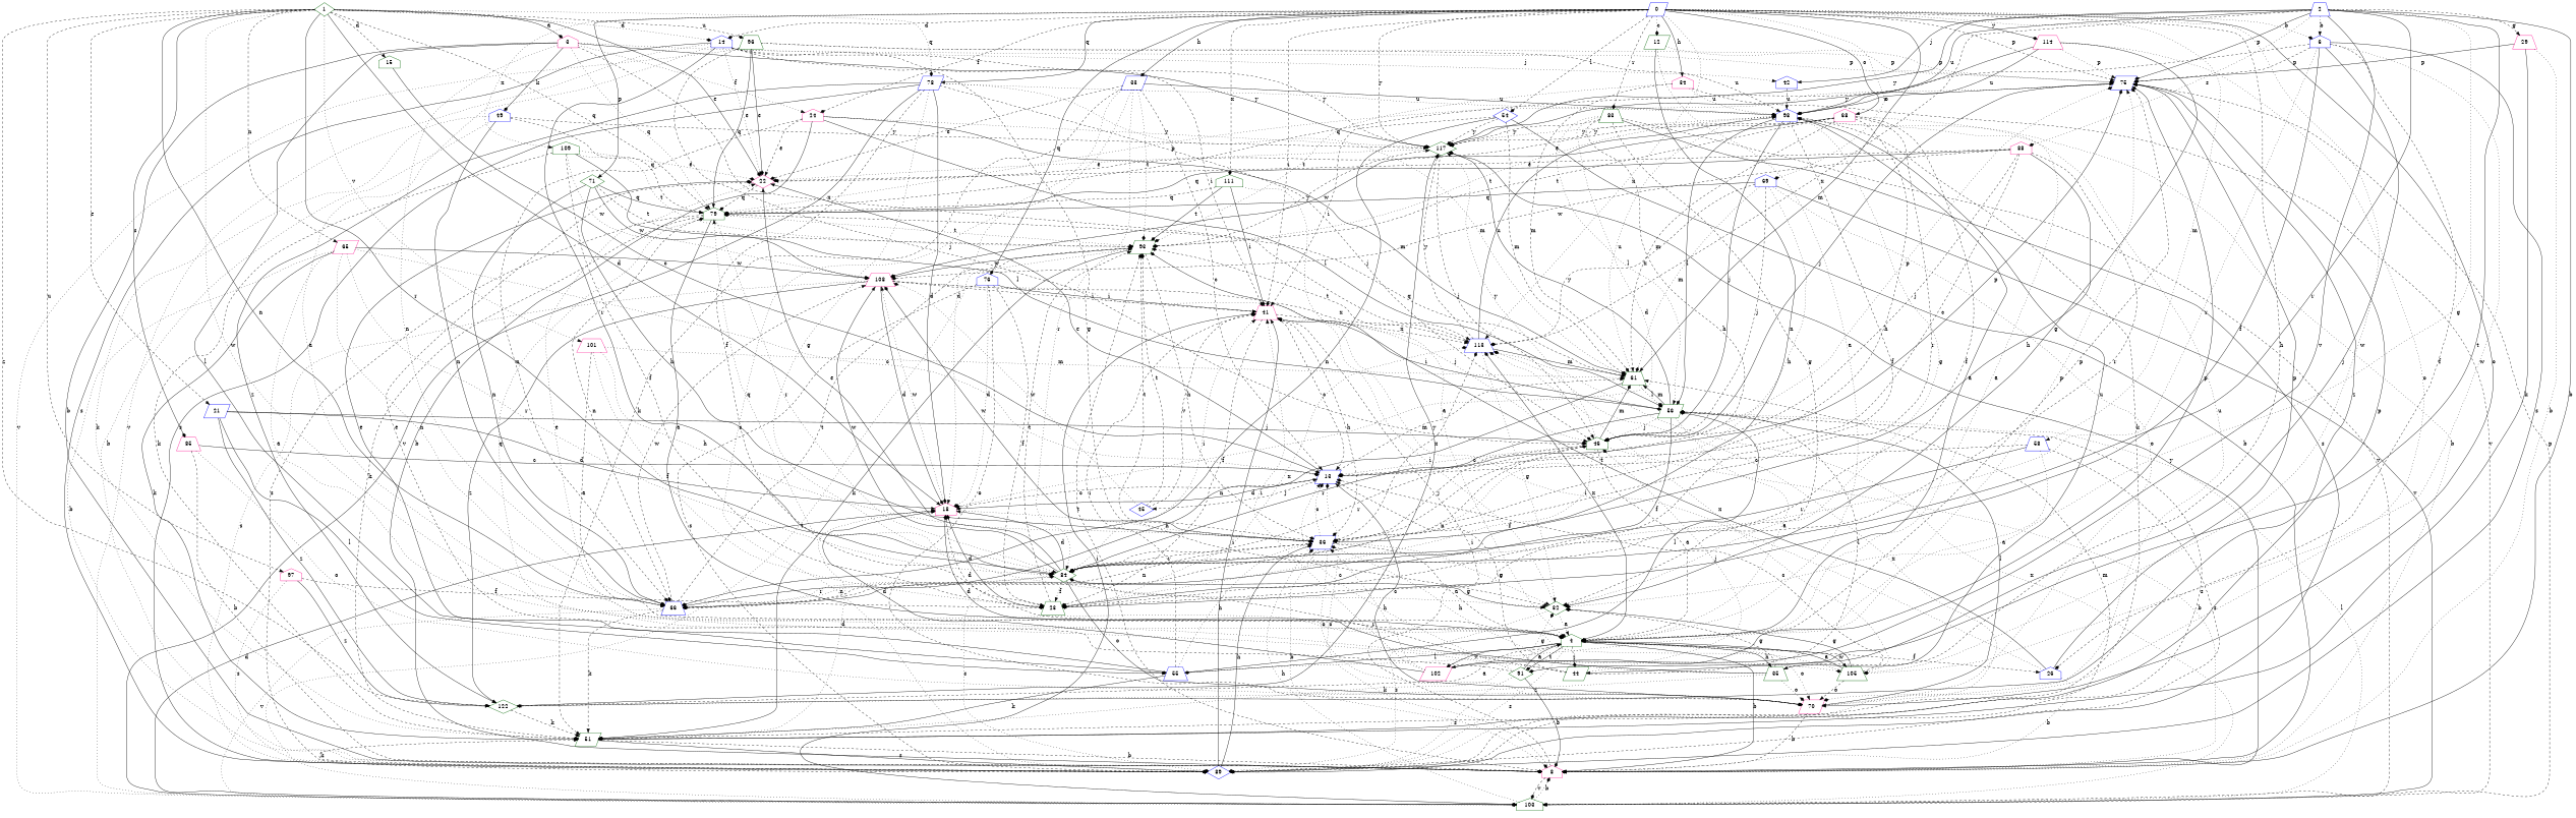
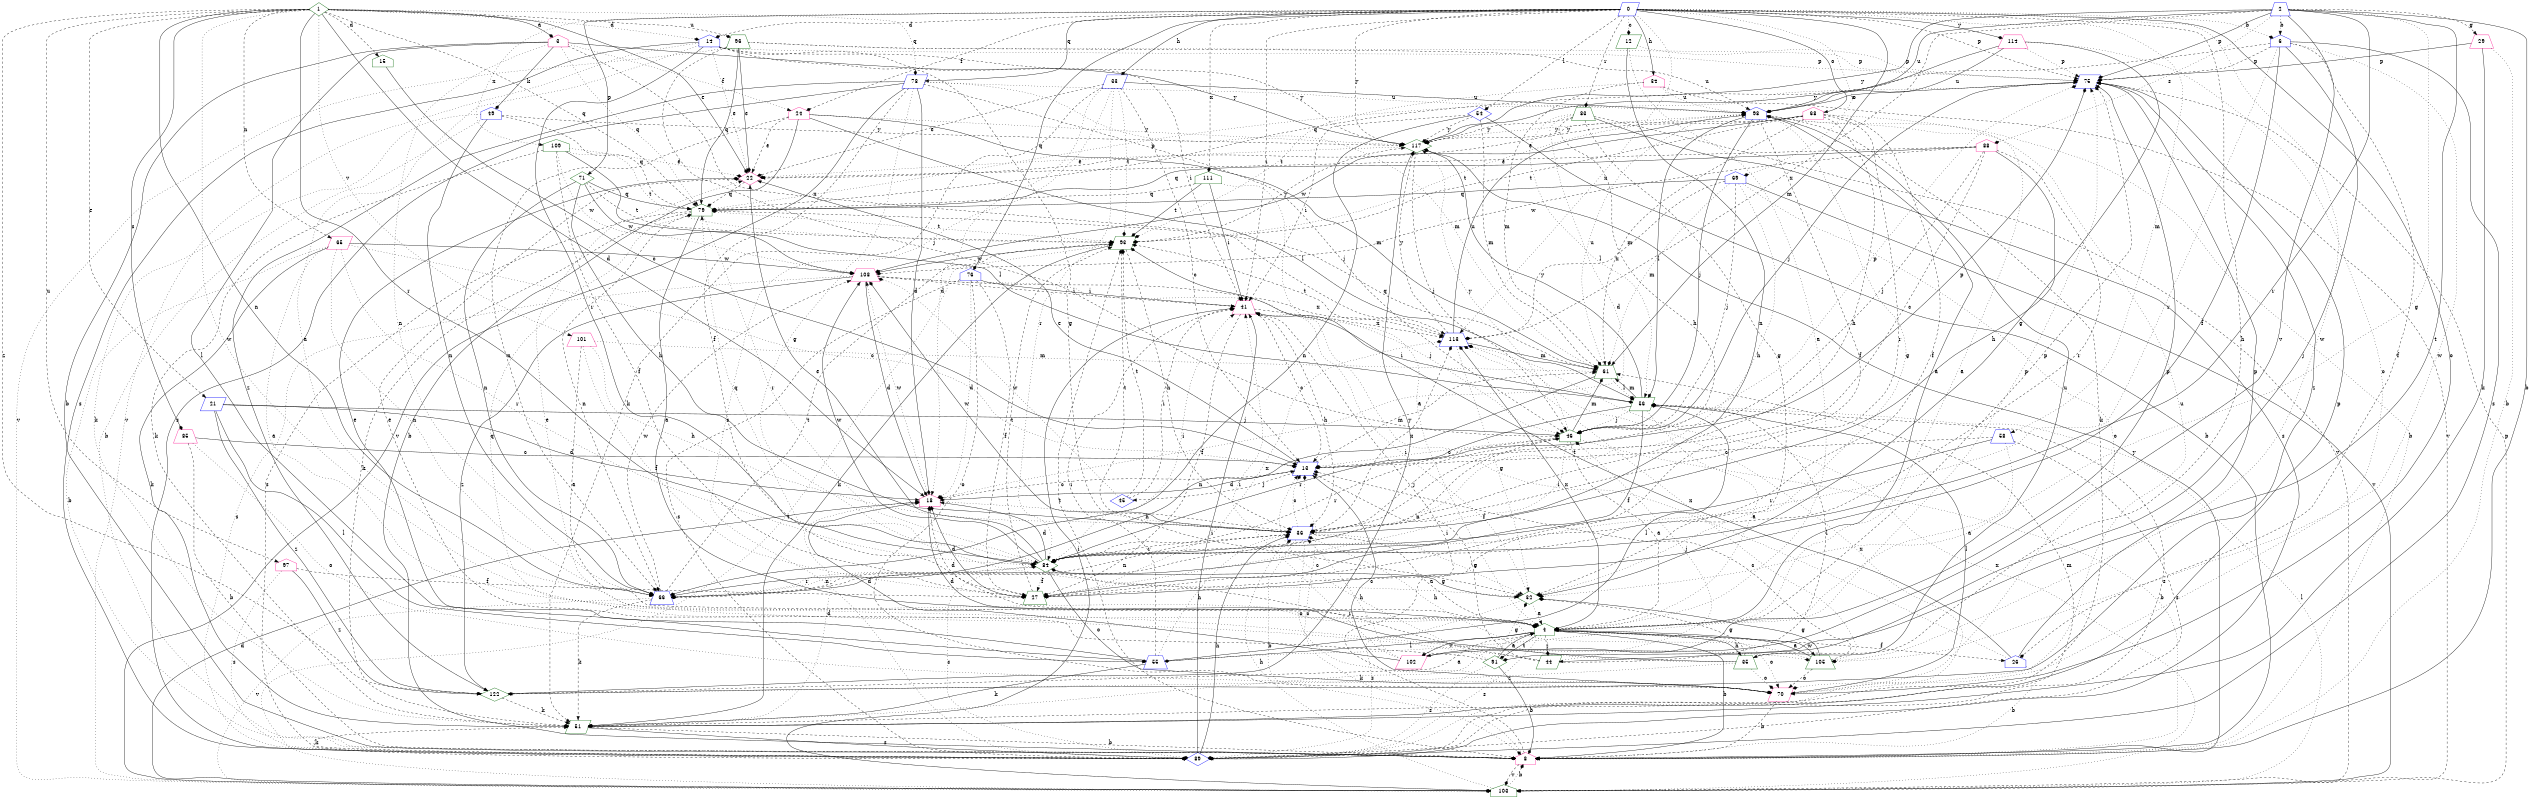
  strict digraph {
    node [color=darkgreen shape=house]
    edge [arrowhead=diamond style=solid]
    0 [color=blue shape=parallelogram]
    6 [color=blue]
    12 [shape=parallelogram]
    14 [color=blue]
    24 [color=deeppink]
    33 [color=blue shape=parallelogram]
    34 [color=deeppink]
    35 [shape=trapezium]
    41 [color=deeppink shape=trapezium]
    54 [color=blue shape=diamond]
    58 [color=blue shape=trapezium]
    61 [shape=trapezium]
    68 [color=deeppink]
    69 [color=blue]
    70 [color=deeppink shape=parallelogram]
    71 [shape=diamond]
    75 [color=blue shape=parallelogram]
    76 [color=blue]
    78 [color=blue shape=parallelogram]
    83 [shape=trapezium]
    105 [shape=trapezium]
    109
    111
    113 [color=blue shape=trapezium]
    114 [color=deeppink shape=trapezium]
    117 [shape=diamond]
    79
    84 [shape=diamond]
    26 [color=blue]
    44 [shape=parallelogram]
    89 [color=blue shape=diamond]
-   27 [shape=trapezium label=23]
+   27 [shape=trapezium]
    66 [color=blue shape=trapezium]
    4
    22 [color=deeppink shape=diamond]
    32 [shape=diamond]
    103
    8 [color=deeppink]
    56 [shape=parallelogram]
    18 [color=deeppink]
    98 [color=blue]
    51 [shape=parallelogram]
    13 [color=blue shape=parallelogram]
    93 [shape=parallelogram]
    122 [shape=diamond]
    36 [color=blue shape=parallelogram]
    108 [color=deeppink shape=trapezium]
    46
    1 [shape=diamond]
    3 [color=deeppink]
    15
    21 [color=blue shape=parallelogram]
    65 [color=deeppink shape=parallelogram]
    85 [color=deeppink shape=trapezium]
    96 [shape=trapezium]
    97 [color=deeppink]
    101 [color=deeppink shape=trapezium]
-   42 [color=blue]
    49 [color=blue]
    55 [color=blue shape=trapezium]
    2 [color=blue shape=trapezium]
    29 [color=deeppink shape=trapezium]
    88 [color=deeppink]
    91 [shape=diamond]
    102 [color=deeppink shape=parallelogram]
    45 [color=blue shape=diamond]
    0 -> 6 [label=b style=dotted]
    0 -> 12 [label=c style=dotted]
    0 -> 14 [label=d style=dashed]
    0 -> 24 [label=f style=dashed]
    0 -> 33 [label=h]
    0 -> 34 [arrowhead=normal label=h]
    0 -> 35 [arrowhead=normal label=h style=dashed]
    0 -> 41 [label=i style=dashed]
    0 -> 54 [label=l style=dashed]
    0 -> 58 [arrowhead=normal label=m style=dotted]
    0 -> 61 [arrowhead=normal label=m]
    0 -> 68 [arrowhead=normal label=o]
    0 -> 69 [label=o style=dotted]
    0 -> 70 [arrowhead=normal label=o]
    0 -> 71 [arrowhead=normal label=p]
    0 -> 75 [arrowhead=normal label=p style=dashed]
    0 -> 76 [label=q]
    0 -> 78 [arrowhead=normal label=q]
    0 -> 83 [label=r style=dashed]
    0 -> 105 [arrowhead=normal label=w style=dotted]
    0 -> 109 [arrowhead=normal label=x style=dotted]
    0 -> 111 [label=x style=dashed]
    0 -> 113 [arrowhead=normal label=x style=dotted]
    0 -> 114 [label=y]
    0 -> 117 [label=y style=dashed]
    6 -> 75 [label=p style=dashed]
    6 -> 105 [label=w style=dotted]
    6 -> 79 [label=q style=dashed]
    6 -> 84 [arrowhead=normal label=r style=dotted]
    6 -> 26 [label=f style=dashed]
    6 -> 44 [arrowhead=normal label=j]
    6 -> 89 [label=s]
    6 -> 27 [label=f]
    12 -> 75 [arrowhead=normal label=p style=dotted]
    12 -> 66 [label=n]
    12 -> 4 [arrowhead=normal label=a style=dotted]
    14 -> 41 [label=i style=dashed]
    14 -> 75 [label=p style=dotted]
    14 -> 117 [label=y style=dashed]
    14 -> 84 [arrowhead=normal label=r]
    14 -> 89 [label=s]
    14 -> 4 [arrowhead=normal label=a style=dotted]
    14 -> 22 [label=e style=dotted]
    14 -> 32 [arrowhead=normal label=g style=dashed]
    14 -> 103 [label=v style=dotted]
    24 -> 61 [label=m]
    24 -> 117 [arrowhead=normal label=y style=dotted]
    24 -> 66 [label=n style=dashed]
    24 -> 22 [arrowhead=normal label=e style=dashed]
    24 -> 8 [label=b]
    24 -> 56 [label=l]
    33 -> 84 [arrowhead=normal label=r style=dotted]
    33 -> 89 [label=s style=dotted]
    33 -> 22 [label=e style=dashed]
    33 -> 18 [arrowhead=normal label=d style=dotted]
    33 -> 98 [arrowhead=normal label=u]
    33 -> 51 [arrowhead=normal label=k style=dashed]
    33 -> 13 [arrowhead=normal label=c style=dashed]
    33 -> 93 [label=t style=dotted]
    34 -> 61 [label=m style=dashed]
    34 -> 103 [arrowhead=normal label=v style=dashed]
    34 -> 98 [label=u style=dotted]
    34 -> 93 [label=t style=dotted]
    35 -> 70 [label=o style=dotted]
    35 -> 32 [label=g style=dashed]
    35 -> 18 [label=d]
    35 -> 98 [label=u]
    35 -> 122 [arrowhead=normal label=z style=dotted]
    35 -> 36 [label=h style=dotted]
    41 -> 113 [arrowhead=normal label=x style=dashed]
    41 -> 27 [label=f style=dashed]
    41 -> 13 [arrowhead=normal label=c style=dashed]
    41 -> 36 [label=h style=dashed]
    54 -> 41 [arrowhead=normal label=i style=dashed]
    54 -> 61 [label=m style=dashed]
    54 -> 117 [label=y style=dashed]
    54 -> 66 [label=n]
    54 -> 8 [arrowhead=normal label=b]
    58 -> 84 [label=r]
    58 -> 89 [label=s style=dashed]
    58 -> 4 [label=a style=dotted]
    58 -> 13 [arrowhead=normal label=c style=dashed]
    61 -> 79 [label=q style=dashed]
    61 -> 66 [arrowhead=normal label=n]
    61 -> 56 [label=l style=dotted]
    61 -> 98 [label=u style=dotted]
    68 -> 61 [arrowhead=normal label=m style=dashed]
    68 -> 117 [label=y style=dashed]
    68 -> 84 [label=r style=dashed]
    68 -> 27 [arrowhead=normal label=f style=dashed]
    68 -> 4 [label=a style=dotted]
    68 -> 22 [arrowhead=normal label=e style=dashed]
    68 -> 93 [label=t style=dashed]
    68 -> 36 [arrowhead=normal label=h style=dashed]
    68 -> 108 [label=w]
    69 -> 61 [label=m style=dotted]
    69 -> 70 [arrowhead=normal label=o style=dotted]
    69 -> 113 [label=x style=dashed]
    69 -> 79 [arrowhead=normal label=q]
    69 -> 103 [label=v]
    69 -> 36 [label=h style=dotted]
    69 -> 46 [arrowhead=normal label=j style=dashed]
    70 -> 8 [arrowhead=normal label=b style=dashed]
    70 -> 56 [label=l]
    70 -> 98 [arrowhead=normal label=u style=dotted]
    70 -> 13 [arrowhead=normal label=c]
    71 -> 79 [arrowhead=normal label=q]
    71 -> 66 [arrowhead=normal label=n]
    71 -> 93 [arrowhead=normal label=t style=dashed]
    71 -> 36 [label=h]
    71 -> 108 [label=w]
    75 -> 98 [arrowhead=normal label=u]
    75 -> 122 [label=z]
    75 -> 46 [label=j]
    76 -> 41 [arrowhead=normal label=i]
    76 -> 70 [arrowhead=normal label=o style=dashed]
    76 -> 89 [arrowhead=normal label=s style=dashed]
    76 -> 27 [arrowhead=normal label=f style=dashed]
    76 -> 18 [label=d style=dotted]
    78 -> 61 [arrowhead=normal label=m style=dotted]
    78 -> 89 [label=s]
    78 -> 27 [arrowhead=normal label=f style=dashed]
    78 -> 32 [label=g style=dotted]
    78 -> 103 [arrowhead=normal label=v]
    78 -> 18 [label=d]
    78 -> 98 [label=u style=dotted]
    78 -> 122 [arrowhead=normal label=z]
    78 -> 46 [label=j style=dashed]
    83 -> 117 [label=y style=dashed]
    83 -> 89 [arrowhead=normal label=s]
    83 -> 32 [arrowhead=normal label=g style=dashed]
    83 -> 103 [arrowhead=normal label=v style=dashed]
    83 -> 56 [arrowhead=normal label=l style=dotted]
    83 -> 18 [label=d style=dotted]
    83 -> 36 [label=h style=dashed]
    105 -> 70 [arrowhead=normal label=o style=dashed]
    105 -> 113 [label=x style=dotted]
    105 -> 4 [arrowhead=normal label=a]
    105 -> 22 [arrowhead=normal label=e style=dotted]
    105 -> 32 [label=g]
    105 -> 13 [label=c style=dashed]
    109 -> 27 [label=f style=dashed]
    109 -> 22 [label=e style=dotted]
    109 -> 56 [label=l]
    109 -> 51 [label=k style=dashed]
    109 -> 93 [label=t style=dotted]
    109 -> 108 [arrowhead=normal label=w style=dotted]
    111 -> 41 [label=i]
    111 -> 79 [label=q style=dashed]
    111 -> 4 [label=a style=dotted]
    111 -> 93 [label=t]
    113 -> 61 [label=m]
    113 -> 117 [label=y style=dashed]
    113 -> 32 [arrowhead=normal label=g style=dotted]
    113 -> 98 [arrowhead=normal label=u]
    113 -> 93 [label=t style=dashed]
    114 -> 70 [label=o style=dotted]
    114 -> 75 [arrowhead=normal label=p style=dotted]
    114 -> 117 [arrowhead=normal label=y]
    114 -> 32 [arrowhead=normal label=g]
    114 -> 98 [label=u]
    117 -> 22 [label=e style=dotted]
    117 -> 46 [arrowhead=normal label=j style=dashed]
    79 -> 75 [arrowhead=normal label=p style=dotted]
    79 -> 84 [arrowhead=normal label=r style=dotted]
    79 -> 89 [label=s style=dashed]
    79 -> 66 [label=n style=dashed]
    79 -> 4 [label=a]
    79 -> 51 [arrowhead=normal label=k style=dashed]
    79 -> 93 [arrowhead=normal label=t style=dotted]
    84 -> 41 [arrowhead=normal label=i style=dotted]
    84 -> 70 [label=o]
    84 -> 79 [arrowhead=normal label=q style=dotted]
    84 -> 89 [label=s style=dotted]
    84 -> 27 [arrowhead=normal label=f style=dotted]
    84 -> 66 [arrowhead=normal label=n style=dotted]
    84 -> 22 [arrowhead=normal label=e]
    84 -> 32 [arrowhead=normal label=g]
    84 -> 18 [arrowhead=normal label=d]
    84 -> 108 [arrowhead=normal label=w]
    26 -> 41 [arrowhead=normal label=i style=dotted]
    26 -> 75 [arrowhead=normal label=p]
    26 -> 8 [label=b style=dotted]
    26 -> 93 [label=t]
    44 -> 79 [label=q style=dotted]
    44 -> 84 [label=r style=dashed]
    44 -> 56 [label=l style=dashed]
    44 -> 13 [arrowhead=normal label=c style=dashed]
    44 -> 46 [label=j style=dotted]
    89 -> 41 [arrowhead=normal label=i]
    89 -> 61 [arrowhead=normal label=m style=dashed]
    89 -> 113 [label=x style=dotted]
    89 -> 51 [arrowhead=normal label=k style=dashed]
    89 -> 36 [label=h]
    27 -> 113 [label=x style=dotted]
    27 -> 18 [label=d]
    27 -> 93 [arrowhead=normal label=t style=dashed]
    66 -> 84 [label=r style=dotted]
    66 -> 103 [arrowhead=normal label=v style=dotted]
    66 -> 51 [arrowhead=normal label=k style=dashed]
    66 -> 93 [arrowhead=normal label=t style=dashed]
    66 -> 108 [arrowhead=normal label=w style=dashed]
    4 -> 35 [arrowhead=normal label=h]
    4 -> 70 [arrowhead=normal label=o style=dotted]
    4 -> 75 [label=p style=dashed]
    4 -> 105 [arrowhead=normal label=w]
    4 -> 113 [label=x]
    4 -> 26 [arrowhead=normal label=f style=dashed]
    4 -> 44 [label=j style=dashed]
    4 -> 89 [label=s style=dotted]
    4 -> 8 [arrowhead=normal label=b]
    4 -> 18 [label=d style=dashed]
    4 -> 51 [arrowhead=normal label=k style=dotted]
    4 -> 55 [label=l]
    4 -> 91 [label=t]
    4 -> 102 [label=v]
    22 -> 79 [label=q style=dashed]
    32 -> 41 [arrowhead=normal label=i style=dotted]
    32 -> 89 [label=s style=dotted]
    32 -> 4 [arrowhead=normal label=a style=dotted]
    103 -> 41 [arrowhead=normal label=i]
    103 -> 75 [arrowhead=normal label=p style=dashed]
    103 -> 113 [label=x style=dotted]
    103 -> 8 [label=b style=dotted]
    103 -> 56 [label=l style=dotted]
    103 -> 18 [label=d]
    103 -> 93 [arrowhead=normal label=t style=dotted]
    103 -> 36 [label=h style=dotted]
    8 -> 41 [arrowhead=normal label=i style=dashed]
    8 -> 117 [label=y]
    8 -> 103 [label=v style=dashed]
    8 -> 13 [label=c style=dotted]
    8 -> 93 [label=t style=dashed]
    56 -> 41 [arrowhead=normal label=i]
    56 -> 61 [arrowhead=normal label=m]
    56 -> 117 [label=y]
    56 -> 84 [arrowhead=normal label=r]
    56 -> 89 [arrowhead=normal label=s style=dashed]
    56 -> 27 [label=f]
    56 -> 4 [arrowhead=normal label=a style=dotted]
    56 -> 46 [arrowhead=normal label=j style=dotted]
    18 -> 13 [arrowhead=normal label=c style=dashed]
    18 -> 36 [label=h style=dotted]
    18 -> 108 [arrowhead=normal label=w style=dotted]
    98 -> 117 [arrowhead=normal label=y style=dotted]
    98 -> 27 [label=f style=dashed]
    98 -> 4 [arrowhead=normal label=a]
    98 -> 32 [label=g style=dotted]
    98 -> 8 [label=b style=dotted]
    98 -> 56 [label=l]
    98 -> 51 [arrowhead=normal label=k style=dashed]
    98 -> 93 [label=t style=dotted]
    98 -> 46 [label=j]
    51 -> 75 [label=p]
    51 -> 89 [arrowhead=normal label=s]
    51 -> 8 [label=b style=dashed]
    51 -> 18 [arrowhead=normal label=d style=dotted]
    13 -> 61 [arrowhead=normal label=m style=dashed]
    13 -> 75 [label=p]
    13 -> 22 [arrowhead=normal label=e]
    13 -> 18 [label=d]
    13 -> 45 [arrowhead=normal label=j style=dashed]
    93 -> 117 [arrowhead=normal label=y style=dashed]
    93 -> 51 [label=k]
    93 -> 36 [label=h style=dashed]
    93 -> 108 [arrowhead=normal label=w]
    122 -> 117 [arrowhead=normal label=y]
    122 -> 4 [arrowhead=normal label=a style=dashed]
    122 -> 51 [label=k style=dashed]
    36 -> 70 [label=o style=dotted]
    36 -> 113 [label=x style=dashed]
    36 -> 84 [label=r style=dashed]
    36 -> 66 [label=n style=dashed]
    36 -> 4 [arrowhead=normal label=a style=dashed]
    36 -> 32 [arrowhead=normal label=g style=dotted]
    36 -> 8 [label=b style=dotted]
    36 -> 13 [label=c style=dotted]
    36 -> 93 [label=t style=dashed]
    36 -> 108 [label=w]
    36 -> 46 [label=j style=dashed]
    108 -> 41 [arrowhead=normal label=i style=dashed]
    108 -> 113 [label=x style=dashed]
    108 -> 89 [label=s style=dotted]
    108 -> 18 [label=d]
    108 -> 122 [arrowhead=normal label=z]
    108 -> 46 [arrowhead=normal label=j style=dotted]
    46 -> 61 [label=m]
    46 -> 75 [label=p style=dotted]
    46 -> 117 [arrowhead=normal label=y style=dotted]
    46 -> 84 [arrowhead=normal label=r style=dashed]
    46 -> 27 [arrowhead=normal label=f style=dotted]
    46 -> 66 [label=n style=dashed]
    46 -> 4 [label=a style=dashed]
    46 -> 8 [arrowhead=normal label=b style=dotted]
    46 -> 13 [label=c style=dotted]
    1 -> 14 [label=d style=dotted]
    1 -> 78 [label=q style=dotted]
    1 -> 105 [label=w style=dotted]
    1 -> 79 [arrowhead=normal label=q style=dashed]
    1 -> 84 [label=r]
    1 -> 66 [arrowhead=normal label=n]
    1 -> 22 [label=e]
    1 -> 18 [arrowhead=normal label=d]
    1 -> 122 [arrowhead=normal label=z style=dashed]
    1 -> 3 [label=a]
    1 -> 15 [arrowhead=normal label=d style=dashed]
    1 -> 21 [arrowhead=normal label=e style=dashed]
    1 -> 65 [arrowhead=normal label=n style=dashed]
    1 -> 85 [label=s]
    1 -> 96 [label=u style=dashed]
    1 -> 97 [arrowhead=normal label=u style=dashed]
    1 -> 101 [arrowhead=normal label=v style=dotted]
    3 -> 24 [arrowhead=normal label=f style=dotted]
    3 -> 113 [arrowhead=normal label=x style=dashed]
    3 -> 117 [arrowhead=normal label=y]
    3 -> 79 [arrowhead=normal label=q style=dotted]
    3 -> 66 [arrowhead=normal label=n style=dotted]
    3 -> 8 [label=b]
-   3 -> 42 [arrowhead=normal label=j style=dotted]
    3 -> 49 [label=k]
    3 -> 55 [label=l]
    15 -> 13 [label=c]
    21 -> 18 [arrowhead=normal label=d]
    21 -> 122 [arrowhead=normal label=z]
    21 -> 46 [label=j]
    21 -> 55 [arrowhead=normal label=l]
    65 -> 84 [label=r style=dotted]
    65 -> 66 [label=n style=dotted]
    65 -> 4 [label=a style=dotted]
    65 -> 8 [label=b style=dotted]
    65 -> 51 [arrowhead=normal label=k]
    65 -> 13 [label=c style=dotted]
    65 -> 108 [arrowhead=normal label=w]
    85 -> 70 [arrowhead=normal label=o style=dotted]
    85 -> 8 [label=b style=dashed]
    85 -> 13 [label=c]
    96 -> 75 [arrowhead=normal label=p style=dotted]
    96 -> 79 [arrowhead=normal label=q]
    96 -> 22 [label=e]
    96 -> 103 [label=v style=dotted]
    96 -> 98 [arrowhead=normal label=u style=dashed]
    96 -> 46 [arrowhead=normal label=j style=dashed]
    97 -> 89 [label=s style=dotted]
    97 -> 27 [label=f style=dashed]
    97 -> 122 [arrowhead=normal label=z]
    101 -> 61 [arrowhead=normal label=m style=dotted]
    101 -> 27 [label=f style=dotted]
    101 -> 4 [label=a style=dashed]
    101 -> 36 [arrowhead=normal label=h style=dotted]
-   42 -> 98 [arrowhead=normal label=u style=dashed]
    49 -> 117 [arrowhead=normal label=y style=dashed]
    49 -> 79 [arrowhead=normal label=q style=dashed]
    49 -> 66 [label=n]
    49 -> 8 [label=b style=dotted]
    49 -> 51 [label=k style=dotted]
    55 -> 41 [label=i style=dashed]
    55 -> 75 [arrowhead=normal label=p style=dotted]
    55 -> 22 [label=e]
    55 -> 56 [label=l]
    55 -> 51 [arrowhead=normal label=k]
    55 -> 36 [label=h style=dotted]
    2 -> 6 [arrowhead=normal label=b style=dotted]
    2 -> 75 [label=p]
    2 -> 113 [label=x style=dashed]
    2 -> 117 [arrowhead=normal label=y]
    2 -> 84 [arrowhead=normal label=r]
    2 -> 32 [label=g style=dotted]
    2 -> 8 [arrowhead=normal label=b]
    2 -> 98 [label=u]
-   2 -> 42 [arrowhead=normal label=j]
    2 -> 29 [arrowhead=normal label=g style=dashed]
    2 -> 88 [label=s style=dotted]
    2 -> 91 [label=t]
    2 -> 102 [arrowhead=normal label=v]
    29 -> 75 [label=p]
    29 -> 8 [arrowhead=normal label=b style=dotted]
    29 -> 51 [label=k]
    88 -> 79 [label=q]
    88 -> 84 [label=r style=dashed]
    88 -> 22 [arrowhead=normal label=e style=dashed]
    88 -> 13 [label=c style=dashed]
    88 -> 36 [arrowhead=normal label=h]
    88 -> 108 [label=w style=dashed]
    88 -> 46 [arrowhead=normal label=j style=dashed]
    91 -> 89 [label=s style=dotted]
    91 -> 4 [arrowhead=normal label=a]
    91 -> 22 [label=e style=dashed]
    91 -> 32 [label=g style=dotted]
    91 -> 8 [label=b]
    91 -> 13 [arrowhead=normal label=c style=dotted]
    102 -> 41 [arrowhead=normal label=i style=dotted]
    102 -> 75 [label=p]
    102 -> 18 [arrowhead=normal label=d]
    102 -> 36 [arrowhead=normal label=h style=dotted]
-   45 -> 41 [label=v style=dashed]
+   45 -> 41 [label=i style=dashed]
    45 -> 93 [label=t style=dashed]
    45 -> 108 [label=w style=dotted]
  }
